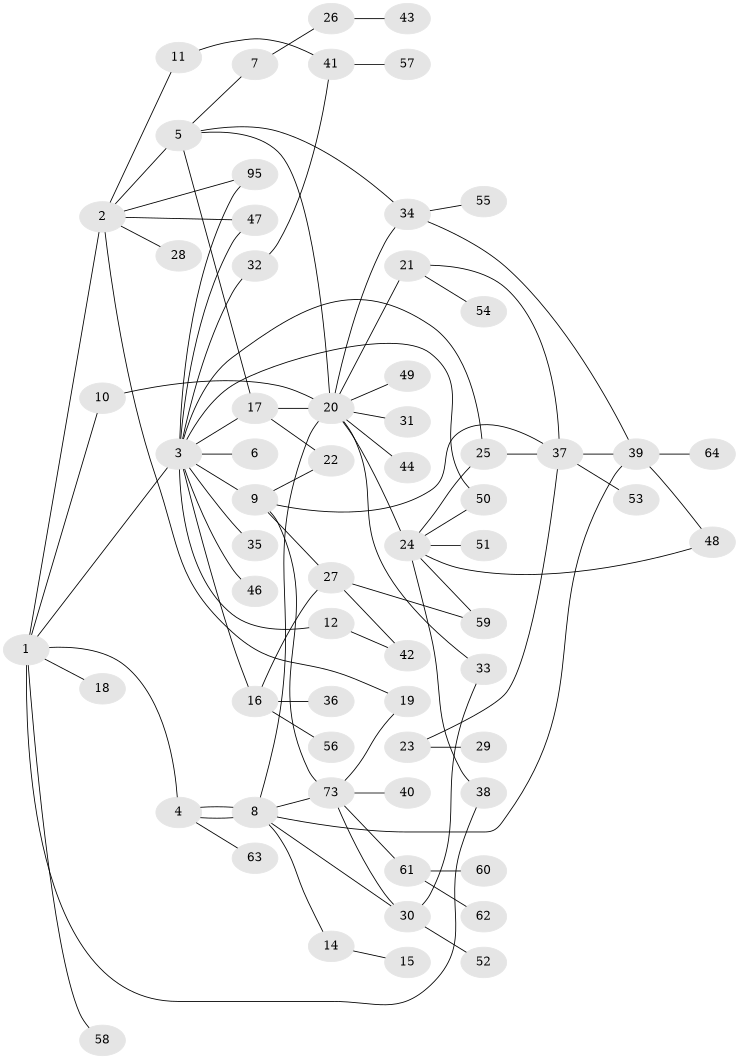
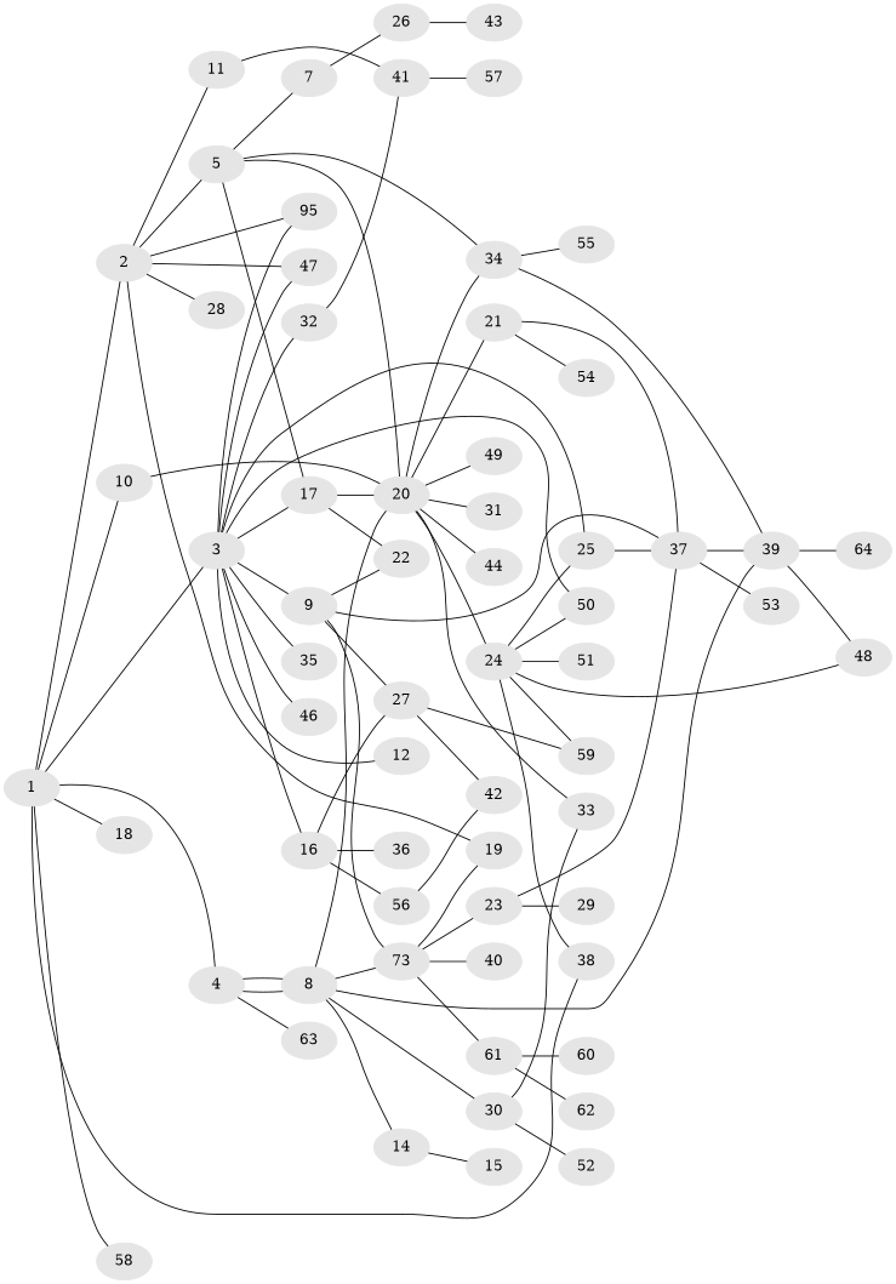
  graph {
    rankdir=LR
    node [color=gray90 style=filled]
    1
    2
    3
    4
    10
    18
    38
    58
    5
    11
    19
    28
    n13 [label=95]
    47
-   6
    9
    12
    16
    17
    25
    32
    35
    46
    50
    8
    63
    20
    7
    34
    41
    n31 [label=73]
    22
    27
    37
    42
    36
    56
    57
    14
    30
    39
    26
    21
    24
    31
    33
    44
    49
    55
    43
    23
    40
    61
    15
    52
    48
    64
    59
    53
    29
    60
    62
    54
    51
    1 -- 2
    1 -- 3
    1 -- 4
    1 -- 10
    1 -- 18
    1 -- 38
    1 -- 58
    2 -- 5
    2 -- 11
    2 -- 19
    2 -- 28
    2 -- n13
    2 -- 47
    3 -- n13
    3 -- 47
-   3 -- 6
    3 -- 9
    3 -- 12
    3 -- 16
    3 -- 17
    3 -- 25
    3 -- 32
    3 -- 35
    3 -- 46
    3 -- 50
    4 -- 8
    4 -- 8
    4 -- 63
    10 -- 20
    5 -- 17
    5 -- 20
    5 -- 7
    5 -- 34
    11 -- 41
    9 -- n31
    9 -- 22
    9 -- 27
    9 -- 37
-   12 -- 42
+   56 -- 42
    16 -- 27
    16 -- 36
    16 -- 56
    17 -- 20
    17 -- 22
    25 -- 37
    32 -- 41
    8 -- 20
    8 -- n31
    8 -- 14
    8 -- 30
    8 -- 39
    20 -- 34
    20 -- 21
    20 -- 24
    20 -- 31
    20 -- 33
    20 -- 44
    20 -- 49
    7 -- 26
    34 -- 39
    34 -- 55
    41 -- 57
    n31 -- 19
-   n31 -- 30
+   n31 -- 23
    n31 -- 40
    n31 -- 61
    27 -- 42
    27 -- 59
    37 -- 39
    37 -- 53
    14 -- 15
    30 -- 33
    30 -- 52
    39 -- 48
    39 -- 64
    26 -- 43
    21 -- 37
    21 -- 54
    24 -- 38
    24 -- 25
    24 -- 50
    24 -- 48
    24 -- 59
    24 -- 51
    23 -- 37
    23 -- 29
    61 -- 60
    61 -- 62
  }
